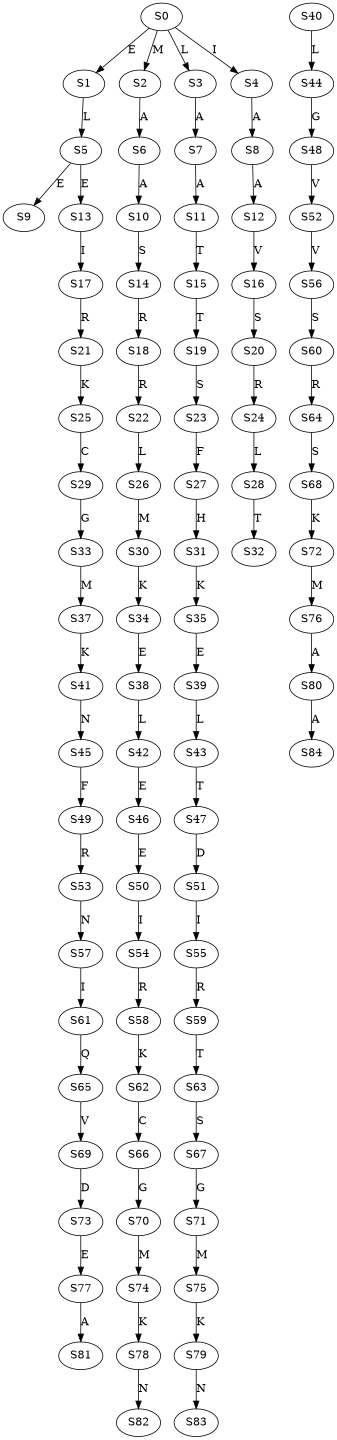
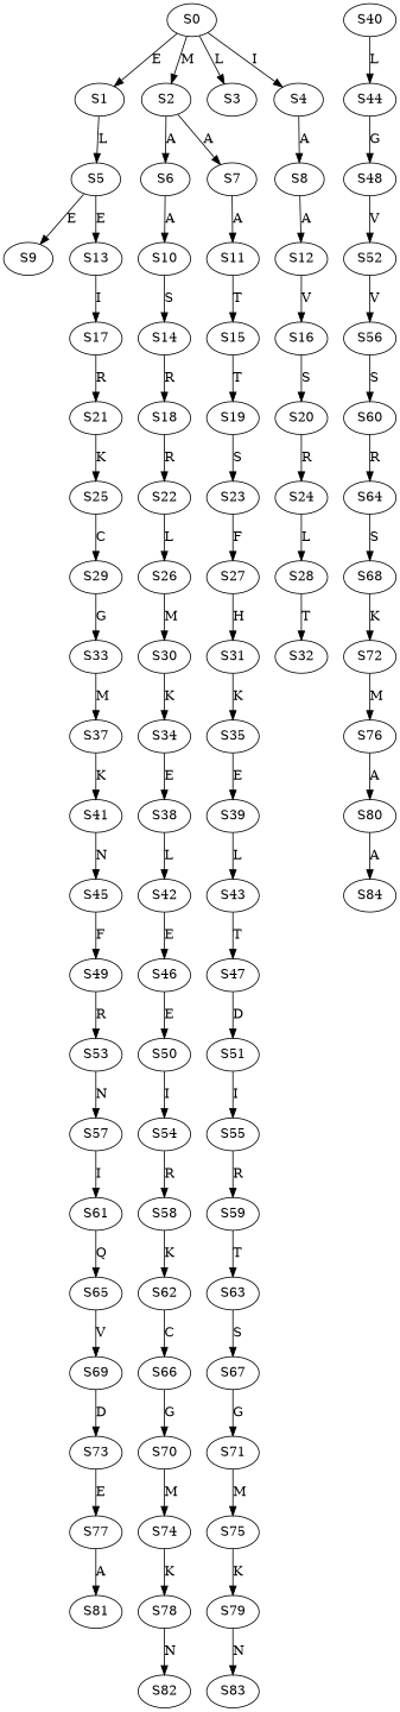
  strict digraph {
    S0
    S1
    S2
    S3
    S4
    S5
    S6
    S7
    S8
    S9
    S13
    S10
    S11
    S12
    S14
    S15
    S16
    S17
    S18
    S19
    S20
    S21
    S22
    S23
    S24
    S25
    S26
    S27
    S28
    S29
    S30
    S31
    S32
    S33
    S34
    S35
    S37
    S38
    S39
    S41
    S42
    S43
    S40
    S44
    S45
    S46
    S47
    S48
    S49
    S50
    S51
    S52
    S53
    S54
    S55
    S56
    S57
    S58
    S59
    S60
    S61
    S62
    S63
    S64
    S65
    S66
    S67
    S68
    S69
    S70
    S71
    S72
    S73
    S74
    S75
    S76
    S77
    S78
    S79
    S80
    S81
    S82
    S83
    S84
    S0 -> S1 [label=E]
    S0 -> S2 [label=M]
    S0 -> S3 [label=L]
    S0 -> S4 [label=I]
    S1 -> S5 [label=L]
    S2 -> S6 [label=A]
-   S3 -> S7 [label=A]
+   S2 -> S7 [label=A]
    S4 -> S8 [label=A]
    S5 -> S9 [label=E]
    S5 -> S13 [label=E]
    S6 -> S10 [label=A]
    S7 -> S11 [label=A]
    S8 -> S12 [label=A]
    S13 -> S17 [label=I]
    S10 -> S14 [label=S]
    S11 -> S15 [label=T]
    S12 -> S16 [label=V]
    S14 -> S18 [label=R]
    S15 -> S19 [label=T]
    S16 -> S20 [label=S]
    S17 -> S21 [label=R]
    S18 -> S22 [label=R]
    S19 -> S23 [label=S]
    S20 -> S24 [label=R]
    S21 -> S25 [label=K]
    S22 -> S26 [label=L]
    S23 -> S27 [label=F]
    S24 -> S28 [label=L]
    S25 -> S29 [label=C]
    S26 -> S30 [label=M]
    S27 -> S31 [label=H]
    S28 -> S32 [label=T]
    S29 -> S33 [label=G]
    S30 -> S34 [label=K]
    S31 -> S35 [label=K]
    S33 -> S37 [label=M]
    S34 -> S38 [label=E]
    S35 -> S39 [label=E]
    S37 -> S41 [label=K]
    S38 -> S42 [label=L]
    S39 -> S43 [label=L]
    S41 -> S45 [label=N]
    S42 -> S46 [label=E]
    S43 -> S47 [label=T]
    S40 -> S44 [label=L]
    S44 -> S48 [label=G]
    S45 -> S49 [label=F]
    S46 -> S50 [label=E]
    S47 -> S51 [label=D]
    S48 -> S52 [label=V]
    S49 -> S53 [label=R]
    S50 -> S54 [label=I]
    S51 -> S55 [label=I]
    S52 -> S56 [label=V]
    S53 -> S57 [label=N]
    S54 -> S58 [label=R]
    S55 -> S59 [label=R]
    S56 -> S60 [label=S]
    S57 -> S61 [label=I]
    S58 -> S62 [label=K]
    S59 -> S63 [label=T]
    S60 -> S64 [label=R]
    S61 -> S65 [label=Q]
    S62 -> S66 [label=C]
    S63 -> S67 [label=S]
    S64 -> S68 [label=S]
    S65 -> S69 [label=V]
    S66 -> S70 [label=G]
    S67 -> S71 [label=G]
    S68 -> S72 [label=K]
    S69 -> S73 [label=D]
    S70 -> S74 [label=M]
    S71 -> S75 [label=M]
    S72 -> S76 [label=M]
    S73 -> S77 [label=E]
    S74 -> S78 [label=K]
    S75 -> S79 [label=K]
    S76 -> S80 [label=A]
    S77 -> S81 [label=A]
    S78 -> S82 [label=N]
    S79 -> S83 [label=N]
    S80 -> S84 [label=A]
  }
